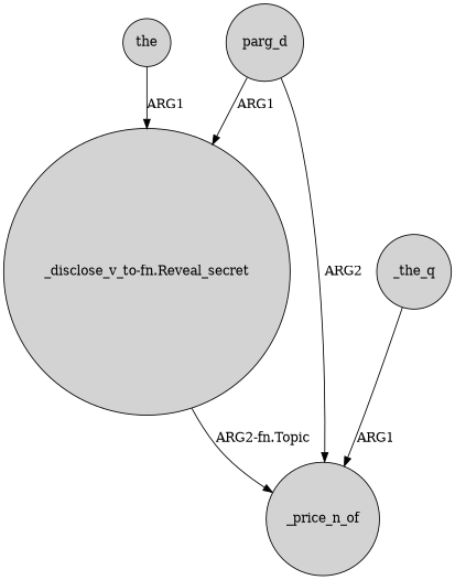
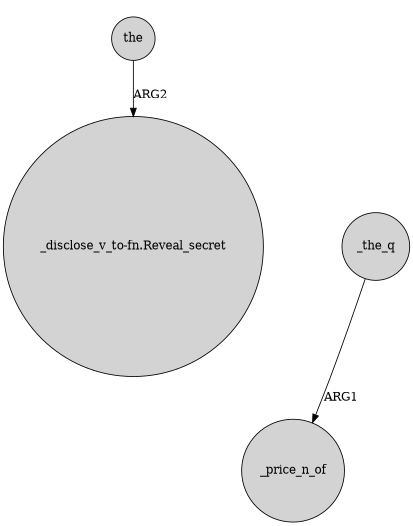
  digraph {
    node [shape=circle style=filled]
    n1 [label=the]
    "_disclose_v_to-fn.Reveal_secret"
    _price_n_of
-   parg_d
    _the_q
-   n1 -> "_disclose_v_to-fn.Reveal_secret" [label=ARG1]
-   "_disclose_v_to-fn.Reveal_secret" -> _price_n_of [label="ARG2-fn.Topic"]
-   parg_d -> "_disclose_v_to-fn.Reveal_secret" [label=ARG1]
-   parg_d -> _price_n_of [label=ARG2]
+   n1 -> "_disclose_v_to-fn.Reveal_secret" [label=ARG2]
    _the_q -> _price_n_of [label=ARG1]
  }
